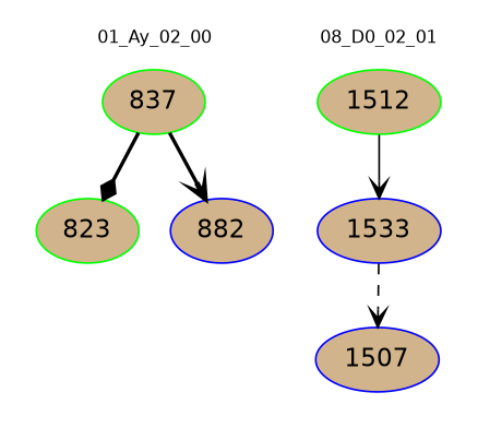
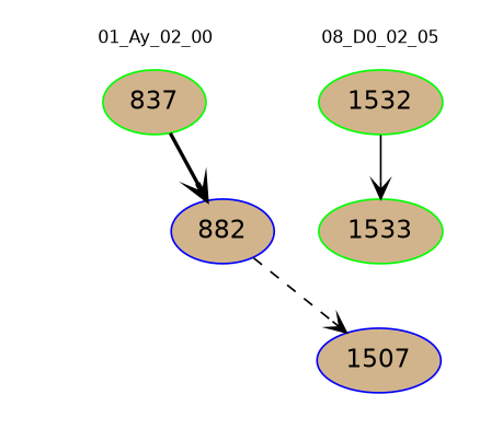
  digraph {
    fontname="DejaVu Sans"
    node [color=green fillcolor=tan fontname="DejaVu Sans" style=filled]
    edge [arrowhead=vee color=black fontname="DejaVu Sans" style=bold]
    n1 [label=837]
-   n2 [label=823]
    n3 [color=blue label=882]
-   n4 [color=blue label=1533]
+   n4 [label=1533]
    n5 [color=blue label=1507]
-   n6 [label=1512]
+   n6 [label=1532]
    subgraph cluster_1 {
      color=white
      fontsize=10
      label="01_Ay_02_00"
      n1
-     n2
      n3
    }
    subgraph cluster_2 {
      color=white
      fontsize=10
-     label="08_D0_02_01"
+     label="08_D0_02_05"
      n4
      n5
      n6
    }
-   n1 -> n2 [arrowhead=diamond]
    n1 -> n3
-   n4 -> n5 [style=dashed]
+   n3 -> n5 [style=dashed]
    n6 -> n4 [style=solid]
  }
